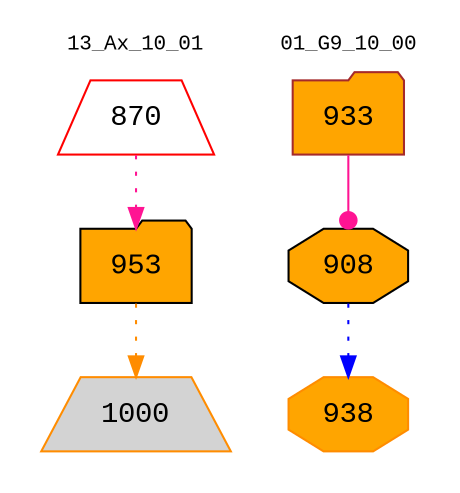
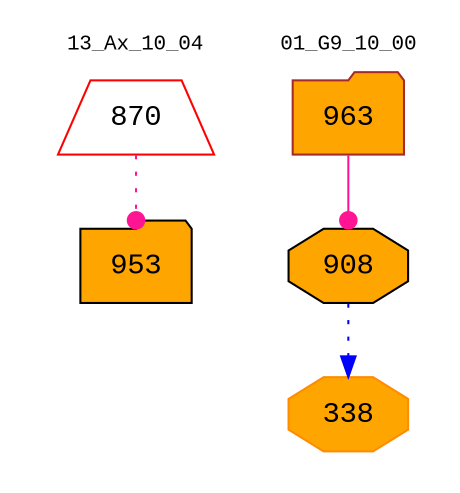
  digraph {
    fontname="Liberation Mono"
    node [color=black fillcolor=orange fontname="Liberation Mono" shape=trapezium style=filled]
    edge [arrowhead=dot color=deeppink fontname="Liberation Mono" style=dotted]
    n1 [color=red fillcolor=white label=870]
    n2 [label=953 shape=folder]
-   n3 [color=darkorange fillcolor=lightgrey label=1000]
-   n4 [color=brown label=933 shape=folder]
+   n4 [color=brown label=963 shape=folder]
    n5 [label=908 shape=octagon]
-   n6 [color=darkorange label=938 shape=octagon]
+   n6 [color=darkorange label=338 shape=octagon]
    subgraph cluster_1 {
      color=white
      fontsize=10
-     label="13_Ax_10_01"
+     label="13_Ax_10_04"
      n1
      n2
-     n3
    }
    subgraph cluster_2 {
      color=white
      fontsize=10
      label="01_G9_10_00"
      n4
      n5
      n6
    }
-   n1 -> n2 [arrowhead=normal]
-   n2 -> n3 [arrowhead=normal color=darkorange]
+   n1 -> n2
    n4 -> n5 [style=solid]
    n5 -> n6 [arrowhead=normal color=blue]
  }
